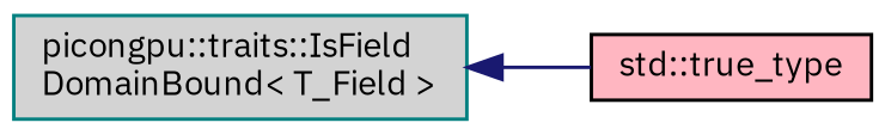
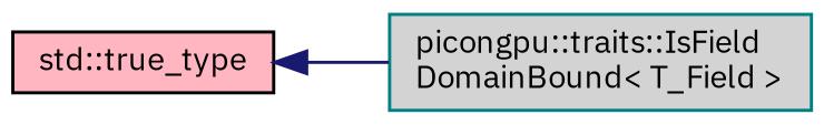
  digraph {
    rankdir=LR
    fontname="IBM Plex Sans"
    node [fontname="IBM Plex Sans" fontsize=10 shape=record style=filled]
    n1 [color=teal fillcolor=lightgrey fontcolor=black height=0.2 label="picongpu::traits::IsField\lDomainBound\< T_Field \>" width=0.4]
    n2 [color=black fillcolor=lightpink height=0.2 label="std::true_type" width=0.4]
-   n1 -> n2 [color=midnightblue dir=back fontname="IBM Plex Sans" fontsize=10 labelfontname=Helvetica labelfontsize=10 style=solid]
+   n2 -> n1 [color=midnightblue dir=back fontname="IBM Plex Sans" fontsize=10 labelfontname=Helvetica labelfontsize=10 style=solid]
  }
